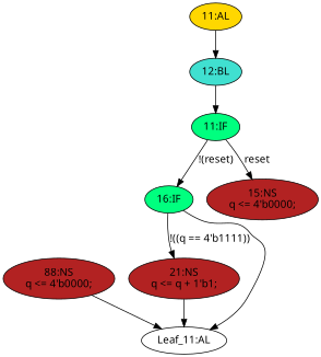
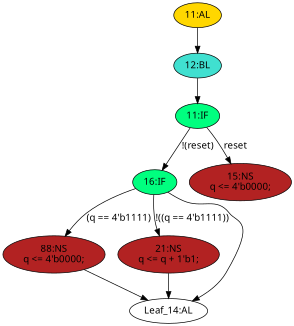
  strict digraph {
    fontname="Noto Sans"
    node [fillcolor=firebrick fontname="Noto Sans" statements="[]" style=filled typ=NonblockingSubstitution]
    edge [cond="[]" fontname="Noto Sans" lineno=None]
    n1 [ast="<pyverilog.vparser.ast.IfStatement object at 0x7f302295d290>" fillcolor=springgreen label="16:IF" typ=IfStatement]
    n2 [ast="<pyverilog.vparser.ast.NonblockingSubstitution object at 0x7f302295d610>" label="88:NS\nq <= 4'b0000;" statements="[<pyverilog.vparser.ast.NonblockingSubstitution object at 0x7f302295d610>]"]
    n3 [ast="<pyverilog.vparser.ast.NonblockingSubstitution object at 0x7f302295d3d0>" label="21:NS\nq <= q + 1'b1;" statements="[<pyverilog.vparser.ast.NonblockingSubstitution object at 0x7f302295d3d0>]"]
-   n4 [def_var="['q']" label="Leaf_11:AL" fillcolor="" statements="" style="" typ=""]
+   n4 [def_var="['q']" label="Leaf_14:AL" fillcolor="" statements="" style="" typ=""]
    n5 [ast="<pyverilog.vparser.ast.IfStatement object at 0x7f302295d9d0>" fillcolor=springgreen label="11:IF" typ=IfStatement]
    n6 [ast="<pyverilog.vparser.ast.NonblockingSubstitution object at 0x7f302295da10>" label="15:NS\nq <= 4'b0000;" statements="[<pyverilog.vparser.ast.NonblockingSubstitution object at 0x7f302295da10>]"]
    n7 [ast="<pyverilog.vparser.ast.Block object at 0x7f302295d990>" fillcolor=turquoise label="12:BL" typ=Block]
    n8 [ast="<pyverilog.vparser.ast.Always object at 0x7f302295d810>" clk_sens=True fillcolor=gold label="11:AL" sens="['clk', 'reset']" typ=Always use_var="['reset', 'q']"]
+   n1 -> n2 [cond="['q']" label="(q == 4'b1111)" lineno=16]
    n1 -> n3 [cond="['q']" label="!((q == 4'b1111))" lineno=16]
    n1 -> n4
    n2 -> n4
    n3 -> n4
    n5 -> n1 [cond="['reset']" label="!(reset)" lineno=13]
    n5 -> n6 [cond="['reset']" label=reset lineno=13]
    n7 -> n5
    n8 -> n7
  }
